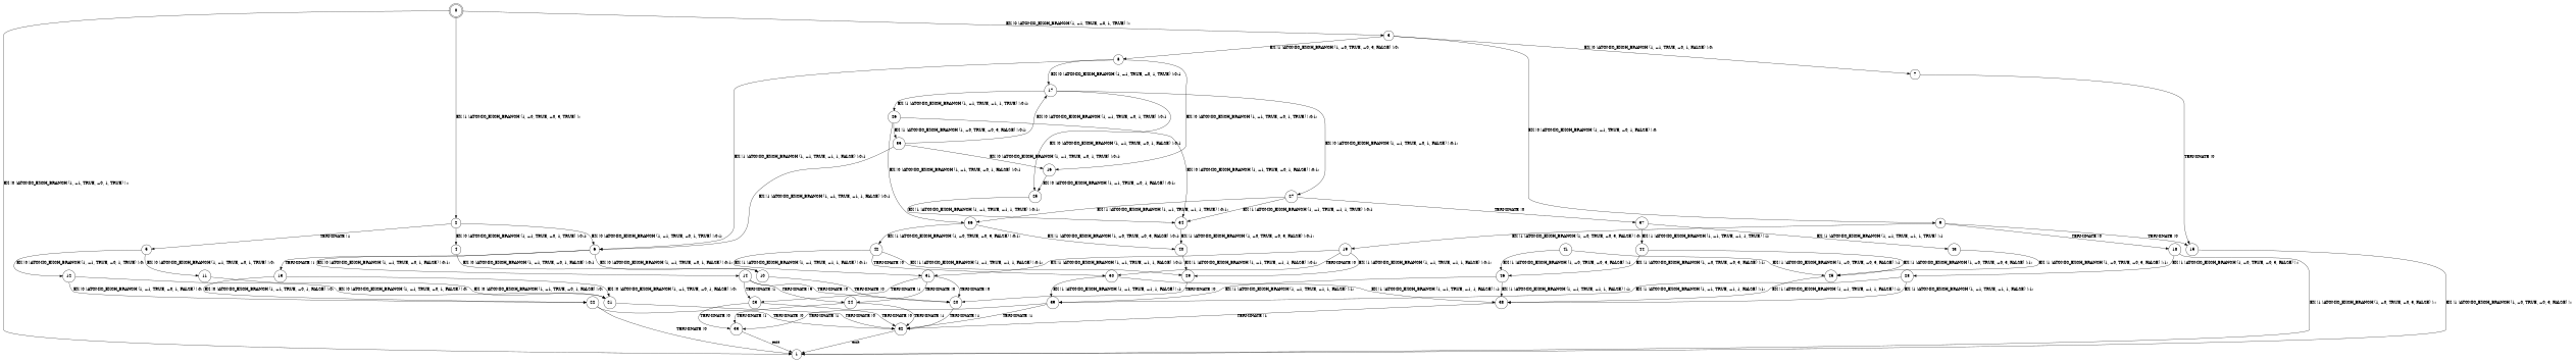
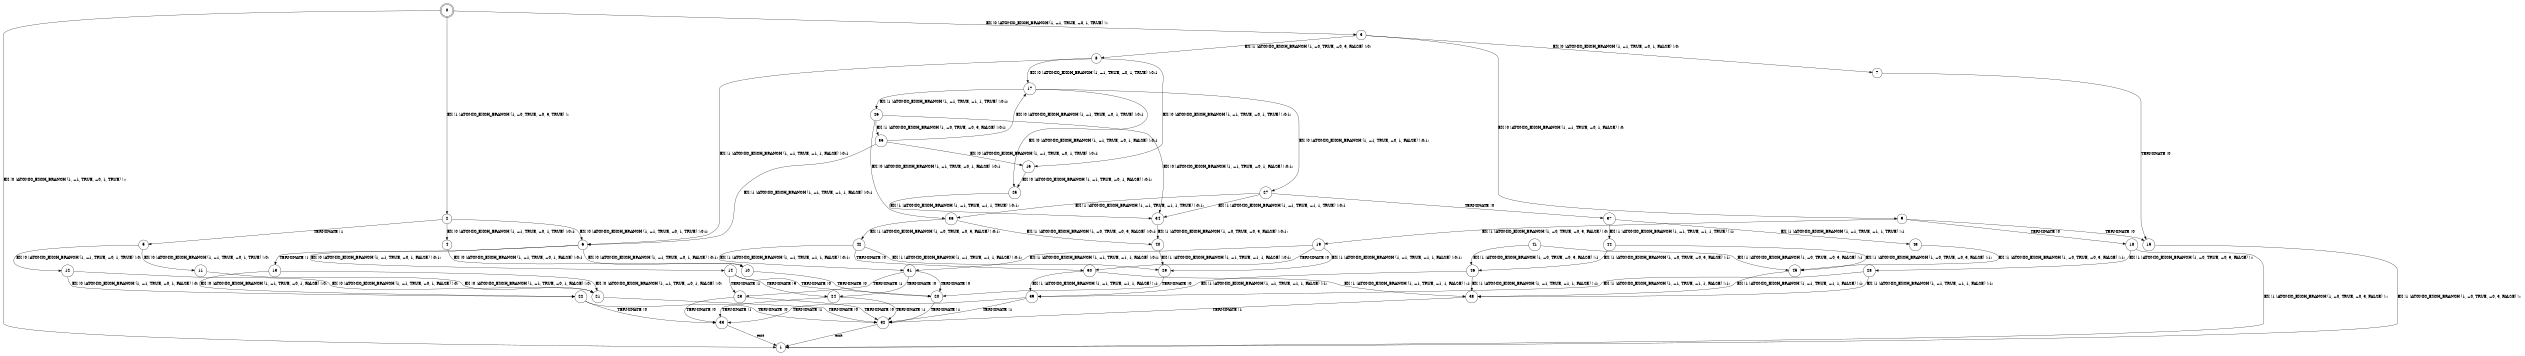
  digraph {
    node [shape=circle]
    0 [peripheries=2]
    1
    2
    3
    4
    5
    6
    7
    8
    9
    10
    11
    12
    13
    14
    15
    16
    17
    18
    19
    20
    21
    22
    23
    24
    25
    26
    27
    28
    29
    30
    31
    32
    33
    34
    35
    36
    37
    38
    39
    40
    42
    43
    44
    41
    45
    46
    0 -> 1 [label="EX !0 !ATOMIC_EXCH_BRANCH (1, +1, TRUE, +0, 1, TRUE) !::"]
    0 -> 2 [label="EX !1 !ATOMIC_EXCH_BRANCH (1, +0, TRUE, +0, 3, TRUE) !::"]
    0 -> 3 [label="EX !0 !ATOMIC_EXCH_BRANCH (1, +1, TRUE, +0, 1, TRUE) !::"]
    2 -> 4 [label="EX !0 !ATOMIC_EXCH_BRANCH (1, +1, TRUE, +0, 1, TRUE) !:0:1:"]
    2 -> 5 [label="TERMINATE !1"]
    2 -> 6 [label="EX !0 !ATOMIC_EXCH_BRANCH (1, +1, TRUE, +0, 1, TRUE) !:0:1:"]
    3 -> 7 [label="EX !0 !ATOMIC_EXCH_BRANCH (1, +1, TRUE, +0, 1, FALSE) !:0:"]
    3 -> 8 [label="EX !1 !ATOMIC_EXCH_BRANCH (1, +0, TRUE, +0, 3, FALSE) !:0:"]
    3 -> 9 [label="EX !0 !ATOMIC_EXCH_BRANCH (1, +1, TRUE, +0, 1, FALSE) !:0:"]
    4 -> 10 [label="EX !0 !ATOMIC_EXCH_BRANCH (1, +1, TRUE, +0, 1, FALSE) !:0:1:"]
    5 -> 11 [label="EX !0 !ATOMIC_EXCH_BRANCH (1, +1, TRUE, +0, 1, TRUE) !:0:"]
    5 -> 12 [label="EX !0 !ATOMIC_EXCH_BRANCH (1, +1, TRUE, +0, 1, TRUE) !:0:"]
    6 -> 10 [label="EX !0 !ATOMIC_EXCH_BRANCH (1, +1, TRUE, +0, 1, FALSE) !:0:1:"]
    6 -> 13 [label="TERMINATE !1"]
    6 -> 14 [label="EX !0 !ATOMIC_EXCH_BRANCH (1, +1, TRUE, +0, 1, FALSE) !:0:1:"]
    7 -> 15 [label="TERMINATE !0"]
    8 -> 6 [label="EX !1 !ATOMIC_EXCH_BRANCH (1, +1, TRUE, +1, 1, FALSE) !:0:1:"]
    8 -> 16 [label="EX !0 !ATOMIC_EXCH_BRANCH (1, +1, TRUE, +0, 1, TRUE) !:0:1:"]
    8 -> 17 [label="EX !0 !ATOMIC_EXCH_BRANCH (1, +1, TRUE, +0, 1, TRUE) !:0:1:"]
    9 -> 15 [label="TERMINATE !0"]
    9 -> 18 [label="TERMINATE !0"]
    9 -> 19 [label="EX !1 !ATOMIC_EXCH_BRANCH (1, +0, TRUE, +0, 3, FALSE) !:0:"]
    10 -> 20 [label="TERMINATE !0"]
    11 -> 21 [label="EX !0 !ATOMIC_EXCH_BRANCH (1, +1, TRUE, +0, 1, FALSE) !:0:"]
    12 -> 21 [label="EX !0 !ATOMIC_EXCH_BRANCH (1, +1, TRUE, +0, 1, FALSE) !:0:"]
    12 -> 22 [label="EX !0 !ATOMIC_EXCH_BRANCH (1, +1, TRUE, +0, 1, FALSE) !:0:"]
    13 -> 21 [label="EX !0 !ATOMIC_EXCH_BRANCH (1, +1, TRUE, +0, 1, FALSE) !:0:"]
    13 -> 22 [label="EX !0 !ATOMIC_EXCH_BRANCH (1, +1, TRUE, +0, 1, FALSE) !:0:"]
    14 -> 20 [label="TERMINATE !0"]
    14 -> 23 [label="TERMINATE !1"]
    14 -> 24 [label="TERMINATE !5"]
    15 -> 1 [label="EX !1 !ATOMIC_EXCH_BRANCH (1, +0, TRUE, +0, 3, FALSE) !::"]
    16 -> 25 [label="EX !0 !ATOMIC_EXCH_BRANCH (1, +1, TRUE, +0, 1, FALSE) !:0:1:"]
    17 -> 25 [label="EX !0 !ATOMIC_EXCH_BRANCH (1, +1, TRUE, +0, 1, FALSE) !:0:1:"]
    17 -> 26 [label="EX !1 !ATOMIC_EXCH_BRANCH (1, +1, TRUE, +1, 1, TRUE) !:0:1:"]
    17 -> 27 [label="EX !0 !ATOMIC_EXCH_BRANCH (1, +1, TRUE, +0, 1, FALSE) !:0:1:"]
    18 -> 1 [label="EX !1 !ATOMIC_EXCH_BRANCH (1, +0, TRUE, +0, 3, FALSE) !::"]
    18 -> 28 [label="EX !1 !ATOMIC_EXCH_BRANCH (1, +0, TRUE, +0, 3, FALSE) !::"]
    19 -> 29 [label="EX !1 !ATOMIC_EXCH_BRANCH (1, +1, TRUE, +1, 1, FALSE) !:0:1:"]
    19 -> 30 [label="TERMINATE !0"]
    19 -> 31 [label="EX !1 !ATOMIC_EXCH_BRANCH (1, +1, TRUE, +1, 1, FALSE) !:0:1:"]
    20 -> 32 [label="TERMINATE !1"]
    21 -> 32 [label="TERMINATE !0"]
    22 -> 32 [label="TERMINATE !0"]
-   22 -> 1 [label="TERMINATE !0"]
+   22 -> 33 [label="TERMINATE !0"]
    23 -> 32 [label="TERMINATE !0"]
    23 -> 33 [label="TERMINATE !0"]
    24 -> 32 [label="TERMINATE !1"]
    24 -> 33 [label="TERMINATE !1"]
    25 -> 34 [label="EX !1 !ATOMIC_EXCH_BRANCH (1, +1, TRUE, +1, 1, TRUE) !:0:1:"]
    26 -> 34 [label="EX !0 !ATOMIC_EXCH_BRANCH (1, +1, TRUE, +0, 1, FALSE) !:0:1:"]
    26 -> 35 [label="EX !1 !ATOMIC_EXCH_BRANCH (1, +0, TRUE, +0, 3, FALSE) !:0:1:"]
    26 -> 36 [label="EX !0 !ATOMIC_EXCH_BRANCH (1, +1, TRUE, +0, 1, FALSE) !:0:1:"]
    27 -> 34 [label="EX !1 !ATOMIC_EXCH_BRANCH (1, +1, TRUE, +1, 1, TRUE) !:0:1:"]
    27 -> 36 [label="EX !1 !ATOMIC_EXCH_BRANCH (1, +1, TRUE, +1, 1, TRUE) !:0:1:"]
    27 -> 37 [label="TERMINATE !0"]
    28 -> 38 [label="EX !1 !ATOMIC_EXCH_BRANCH (1, +1, TRUE, +1, 1, FALSE) !:1:"]
    28 -> 39 [label="EX !1 !ATOMIC_EXCH_BRANCH (1, +1, TRUE, +1, 1, FALSE) !:1:"]
    29 -> 20 [label="TERMINATE !0"]
    30 -> 38 [label="EX !1 !ATOMIC_EXCH_BRANCH (1, +1, TRUE, +1, 1, FALSE) !:1:"]
    30 -> 39 [label="EX !1 !ATOMIC_EXCH_BRANCH (1, +1, TRUE, +1, 1, FALSE) !:1:"]
    31 -> 20 [label="TERMINATE !0"]
    31 -> 23 [label="TERMINATE !1"]
    31 -> 24 [label="TERMINATE !0"]
    32 -> 1 [label=exit]
    33 -> 1 [label=exit]
    34 -> 40 [label="EX !1 !ATOMIC_EXCH_BRANCH (1, +0, TRUE, +0, 3, FALSE) !:0:1:"]
    35 -> 6 [label="EX !1 !ATOMIC_EXCH_BRANCH (1, +1, TRUE, +1, 1, FALSE) !:0:1:"]
    35 -> 16 [label="EX !0 !ATOMIC_EXCH_BRANCH (1, +1, TRUE, +0, 1, TRUE) !:0:1:"]
    35 -> 17 [label="EX !0 !ATOMIC_EXCH_BRANCH (1, +1, TRUE, +0, 1, TRUE) !:0:1:"]
    36 -> 40 [label="EX !1 !ATOMIC_EXCH_BRANCH (1, +0, TRUE, +0, 3, FALSE) !:0:1:"]
    36 -> 42 [label="EX !1 !ATOMIC_EXCH_BRANCH (1, +0, TRUE, +0, 3, FALSE) !:0:1:"]
    37 -> 43 [label="EX !1 !ATOMIC_EXCH_BRANCH (1, +1, TRUE, +1, 1, TRUE) !:1:"]
    37 -> 44 [label="EX !1 !ATOMIC_EXCH_BRANCH (1, +1, TRUE, +1, 1, TRUE) !:1:"]
    38 -> 32 [label="TERMINATE !1"]
    39 -> 32 [label="TERMINATE !1"]
    39 -> 33 [label="TERMINATE !1"]
    40 -> 29 [label="EX !1 !ATOMIC_EXCH_BRANCH (1, +1, TRUE, +1, 1, FALSE) !:0:1:"]
    42 -> 29 [label="EX !1 !ATOMIC_EXCH_BRANCH (1, +1, TRUE, +1, 1, FALSE) !:0:1:"]
    42 -> 30 [label="TERMINATE !0"]
    42 -> 31 [label="EX !1 !ATOMIC_EXCH_BRANCH (1, +1, TRUE, +1, 1, FALSE) !:0:1:"]
    43 -> 45 [label="EX !1 !ATOMIC_EXCH_BRANCH (1, +0, TRUE, +0, 3, FALSE) !:1:"]
    44 -> 45 [label="EX !1 !ATOMIC_EXCH_BRANCH (1, +0, TRUE, +0, 3, FALSE) !:1:"]
    44 -> 46 [label="EX !1 !ATOMIC_EXCH_BRANCH (1, +0, TRUE, +0, 3, FALSE) !:1:"]
    41 -> 45 [label="EX !1 !ATOMIC_EXCH_BRANCH (1, +0, TRUE, +0, 3, FALSE) !:1:"]
    41 -> 46 [label="EX !1 !ATOMIC_EXCH_BRANCH (1, +0, TRUE, +0, 3, FALSE) !:1:"]
    45 -> 38 [label="EX !1 !ATOMIC_EXCH_BRANCH (1, +1, TRUE, +1, 1, FALSE) !:1:"]
    46 -> 38 [label="EX !1 !ATOMIC_EXCH_BRANCH (1, +1, TRUE, +1, 1, FALSE) !:1:"]
    46 -> 39 [label="EX !1 !ATOMIC_EXCH_BRANCH (1, +1, TRUE, +1, 1, FALSE) !:1:"]
  }
